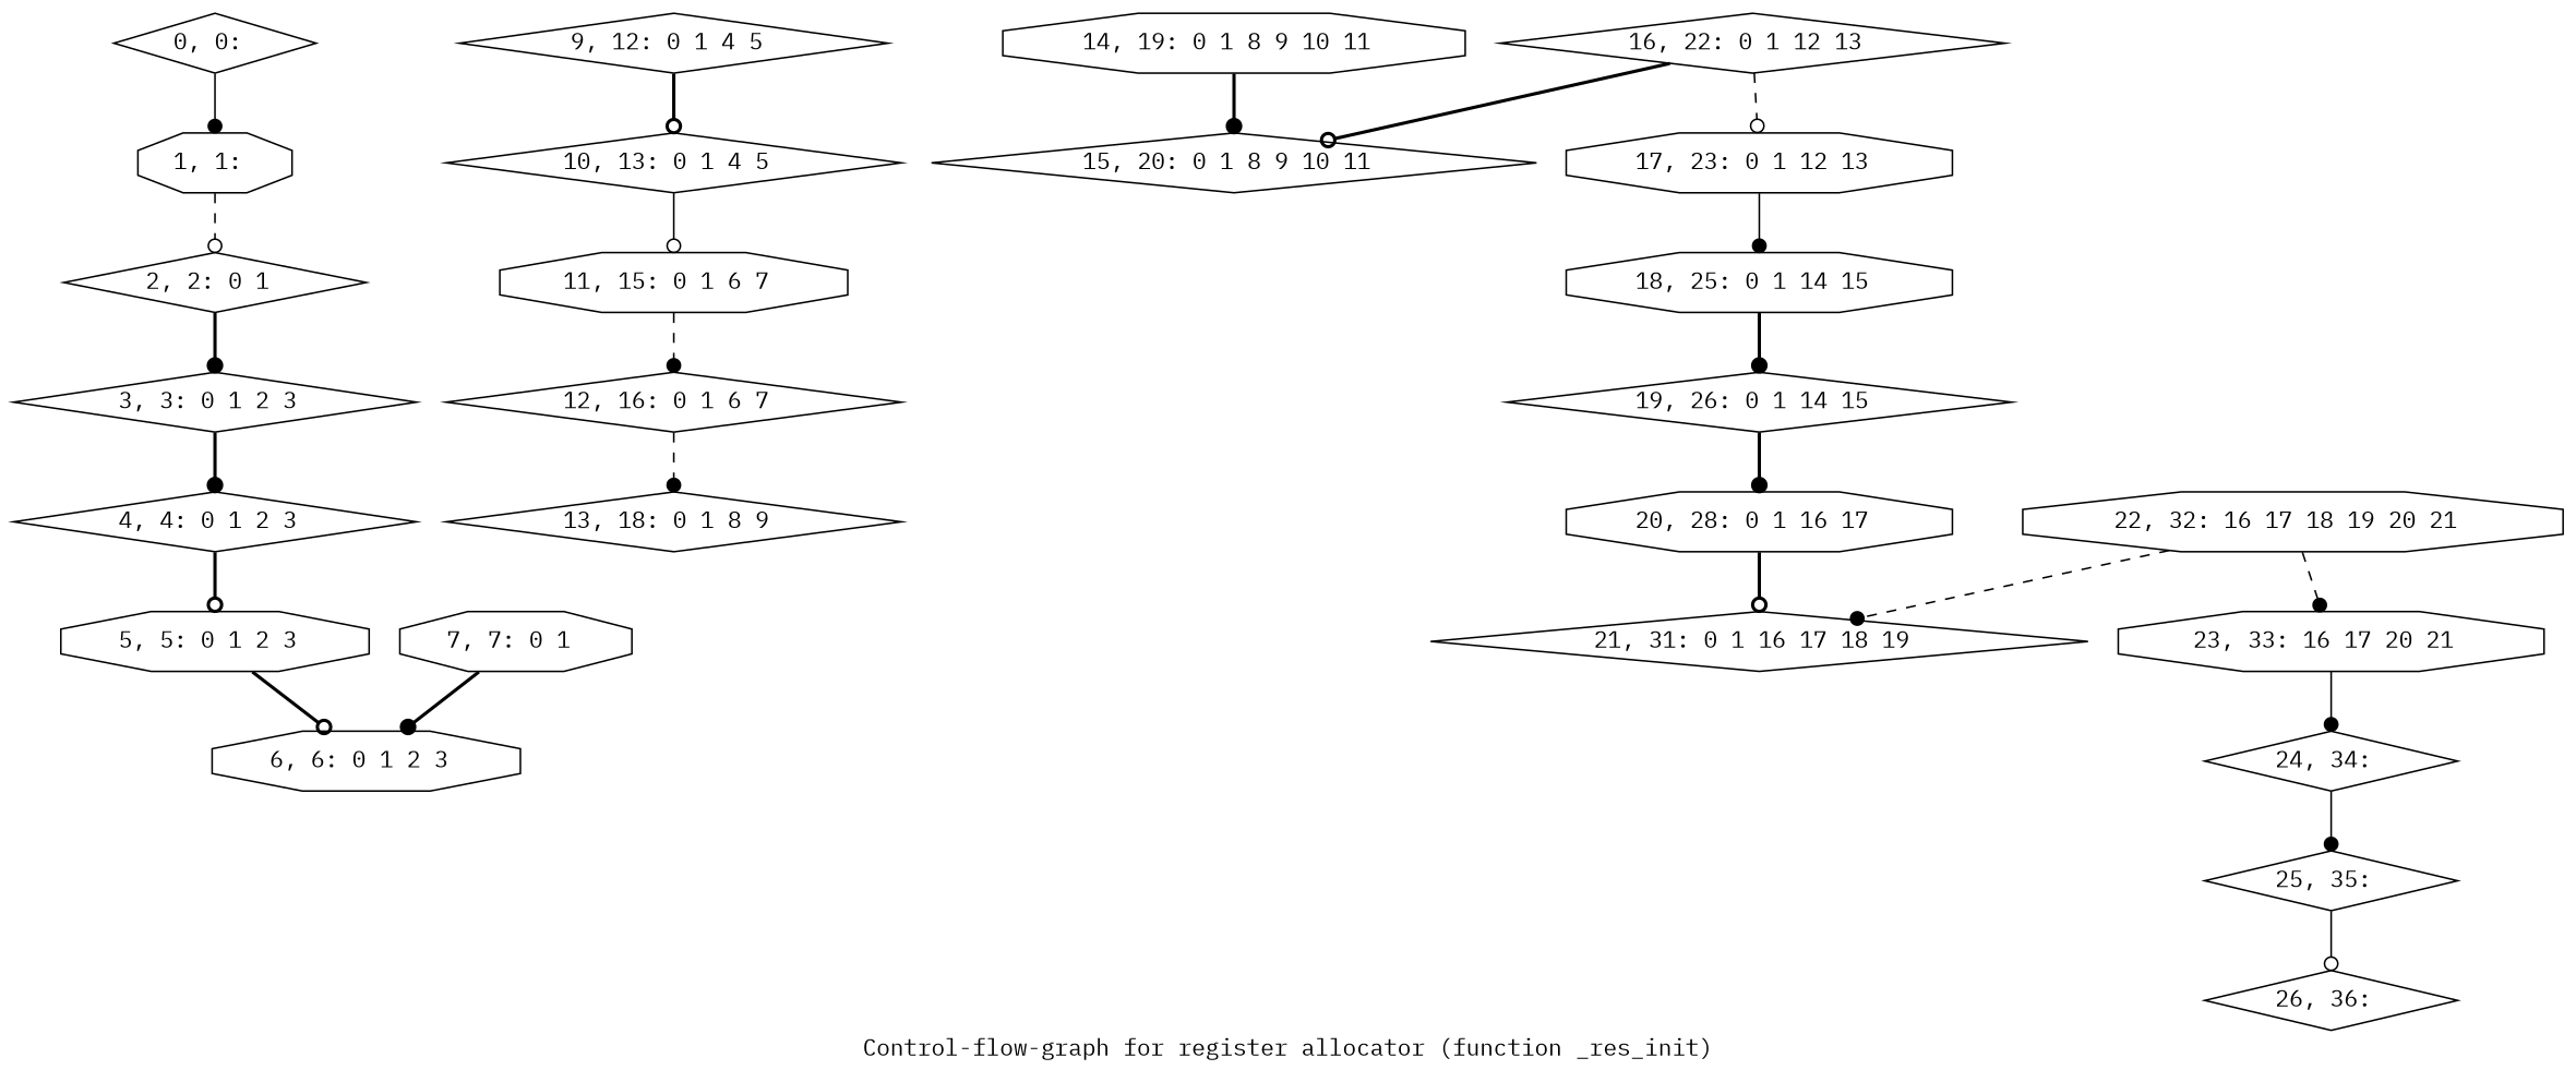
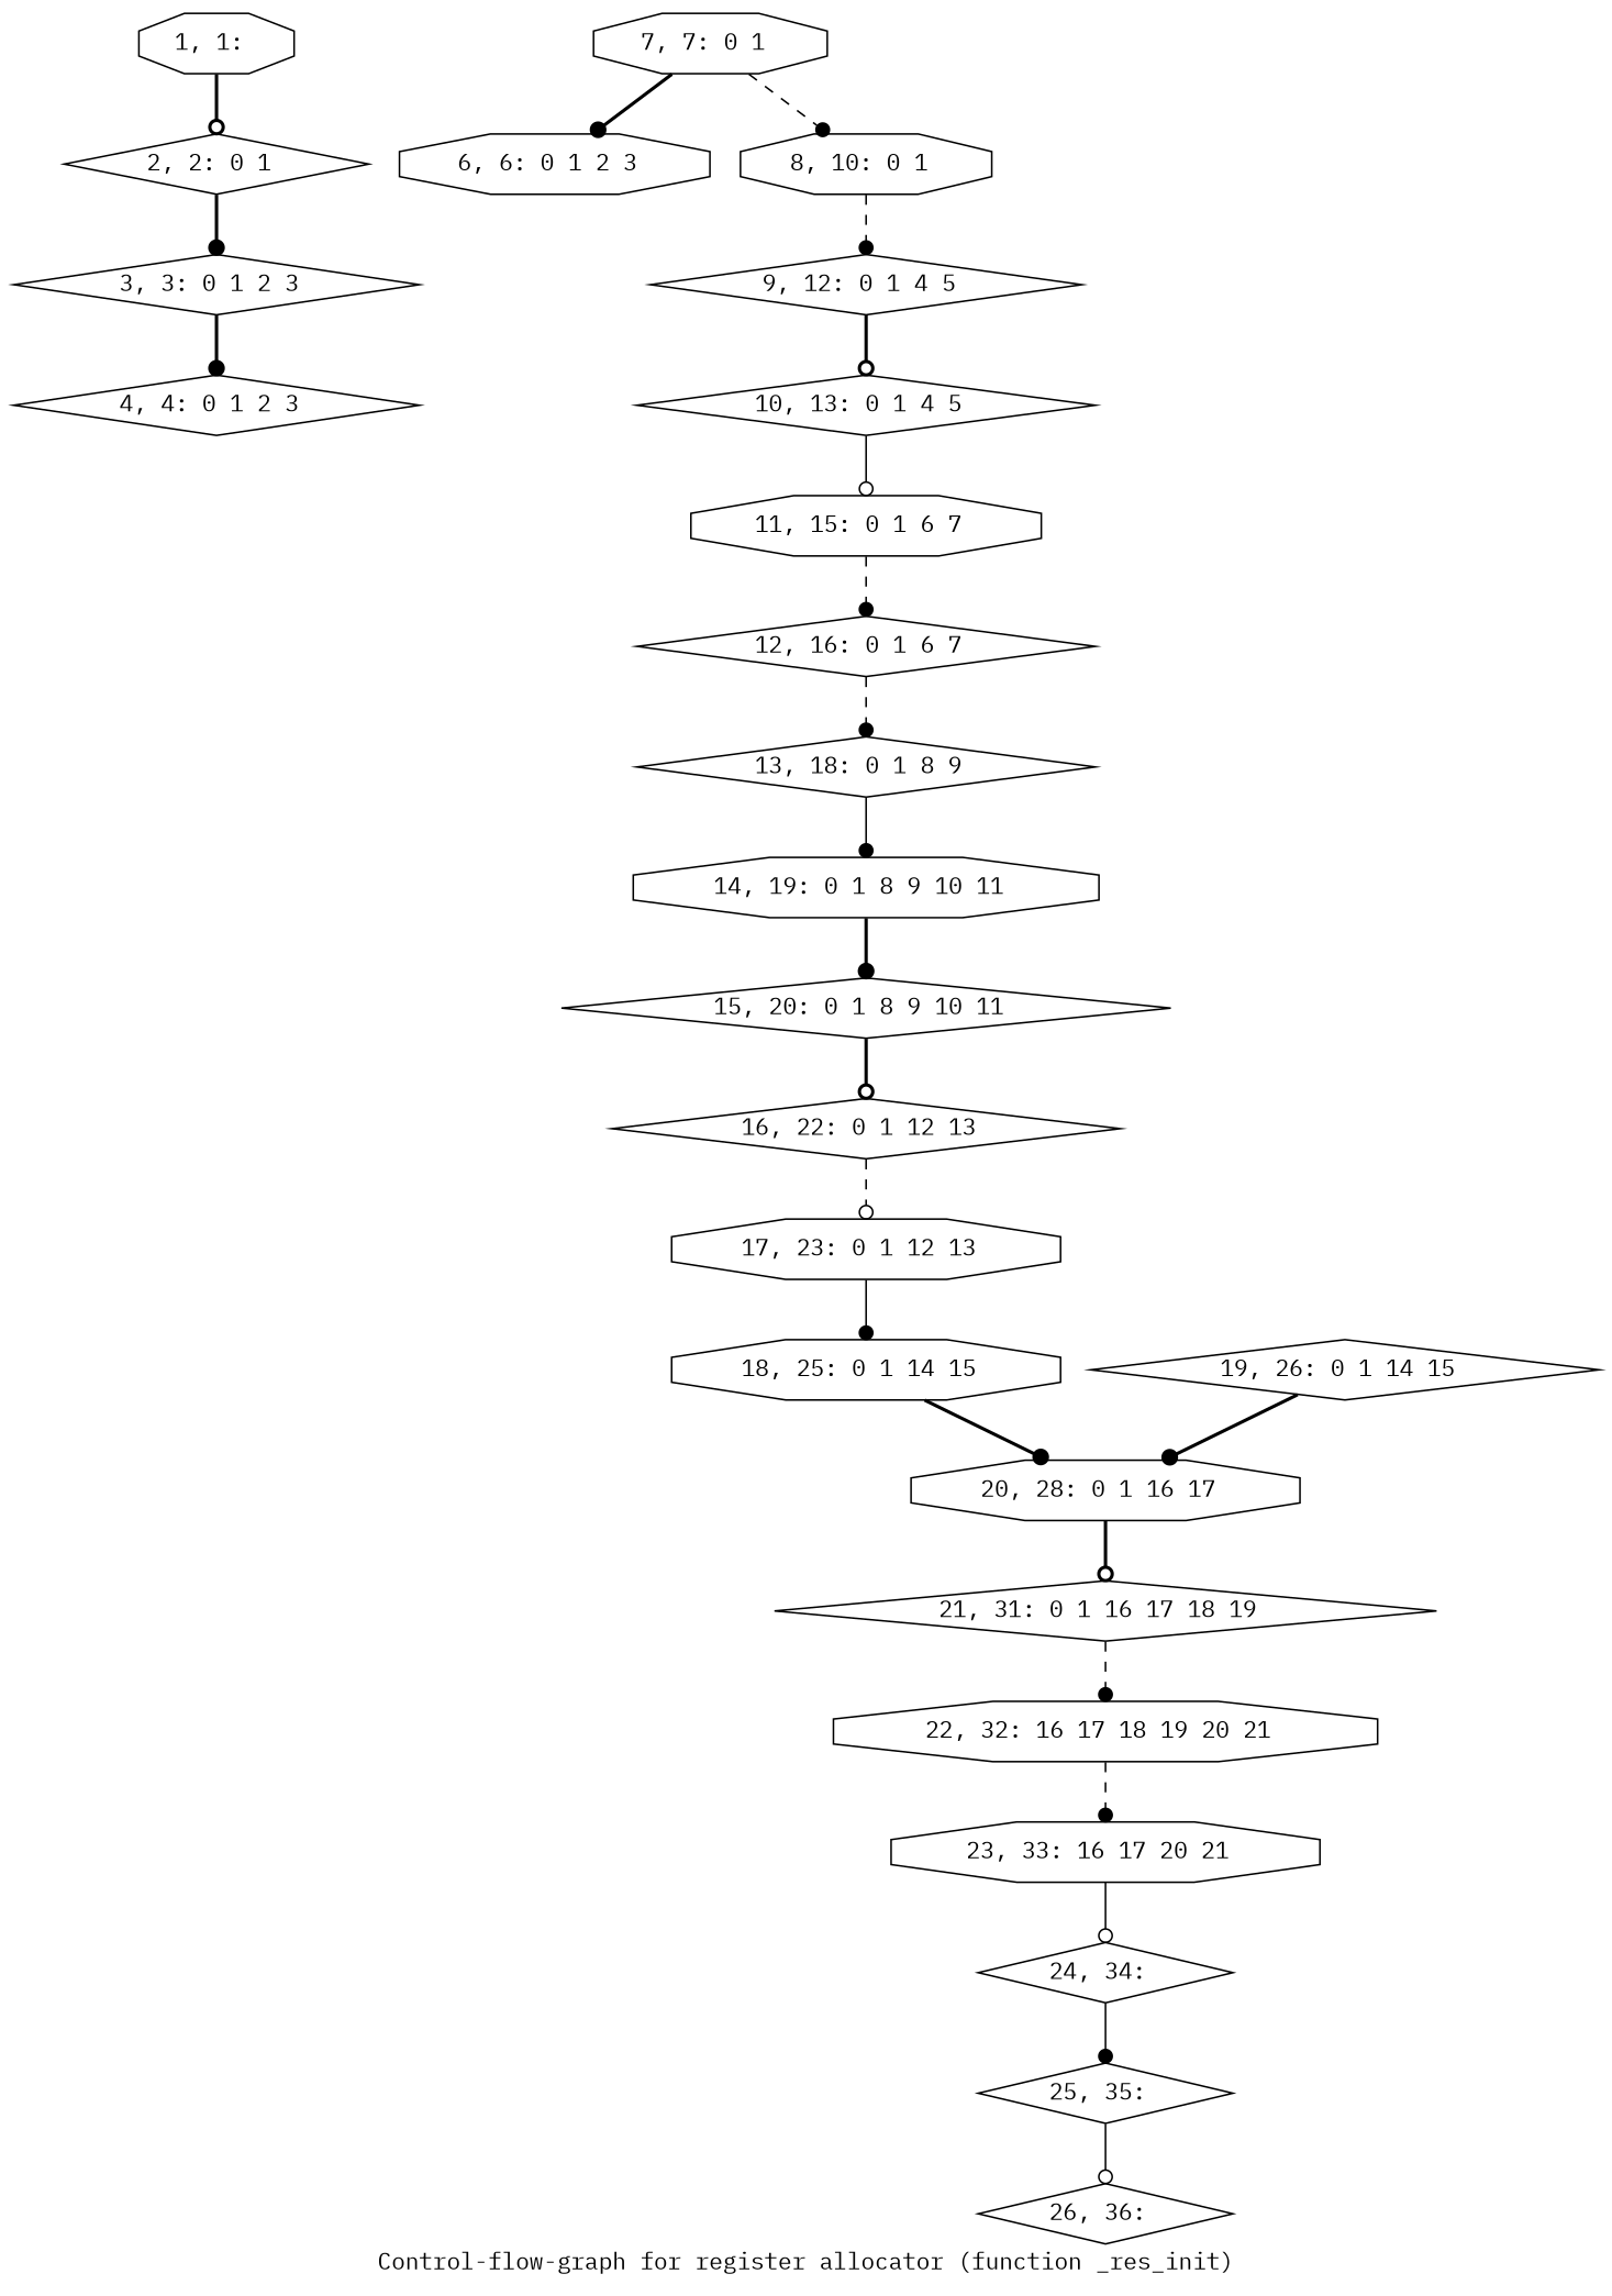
  digraph {
    fontname="IBM Plex Mono"
    label="Control-flow-graph for register allocator (function _res_init)"
    node [fontname="IBM Plex Mono" shape=diamond]
    edge [arrowhead=dot fontname="IBM Plex Mono" style=bold]
-   n1 [label="0, 0: "]
    n2 [label="1, 1: " shape=octagon]
    n3 [label="2, 2: 0 1 "]
    n4 [label="3, 3: 0 1 2 3 "]
    n5 [label="4, 4: 0 1 2 3 "]
-   n6 [label="5, 5: 0 1 2 3 " shape=octagon]
    n7 [label="6, 6: 0 1 2 3 " shape=octagon]
    n8 [label="7, 7: 0 1 " shape=octagon]
+   n9 [label="8, 10: 0 1 " shape=octagon]
    n10 [label="9, 12: 0 1 4 5 "]
    n11 [label="10, 13: 0 1 4 5 "]
    n12 [label="11, 15: 0 1 6 7 " shape=octagon]
    n13 [label="12, 16: 0 1 6 7 "]
    n14 [label="13, 18: 0 1 8 9 "]
    n15 [label="14, 19: 0 1 8 9 10 11 " shape=octagon]
    n16 [label="15, 20: 0 1 8 9 10 11 "]
    n17 [label="16, 22: 0 1 12 13 "]
    n18 [label="17, 23: 0 1 12 13 " shape=octagon]
    n19 [label="18, 25: 0 1 14 15 " shape=octagon]
    n20 [label="19, 26: 0 1 14 15 "]
    n21 [label="20, 28: 0 1 16 17 " shape=octagon]
    n22 [label="21, 31: 0 1 16 17 18 19 "]
    n23 [label="22, 32: 16 17 18 19 20 21 " shape=octagon]
    n24 [label="23, 33: 16 17 20 21 " shape=octagon]
    n25 [label="24, 34: "]
    n26 [label="25, 35: "]
    n27 [label="26, 36: "]
-   n1 -> n2 [style=solid]
-   n2 -> n3 [arrowhead=odot style=dashed]
+   n2 -> n3 [arrowhead=odot]
    n3 -> n4
    n4 -> n5
-   n5 -> n6 [arrowhead=odot]
-   n6 -> n7 [arrowhead=odot]
    n8 -> n7
+   n8 -> n9 [style=dashed]
+   n9 -> n10 [style=dashed]
    n10 -> n11 [arrowhead=odot]
    n11 -> n12 [arrowhead=odot style=solid]
    n12 -> n13 [style=dashed]
    n13 -> n14 [style=dashed]
+   n14 -> n15 [style=solid]
    n15 -> n16
-   n17 -> n16 [arrowhead=odot]
+   n16 -> n17 [arrowhead=odot]
    n17 -> n18 [arrowhead=odot style=dashed]
    n18 -> n19 [style=solid]
-   n19 -> n20
+   n19 -> n21
    n20 -> n21
    n21 -> n22 [arrowhead=odot]
-   n23 -> n22 [style=dashed]
+   n22 -> n23 [style=dashed]
    n23 -> n24 [style=dashed]
-   n24 -> n25 [style=solid]
+   n24 -> n25 [arrowhead=odot style=solid]
    n25 -> n26 [style=solid]
    n26 -> n27 [arrowhead=odot style=solid]
  }
